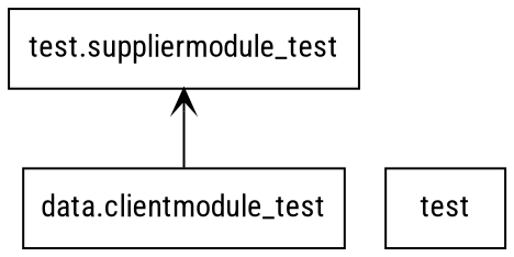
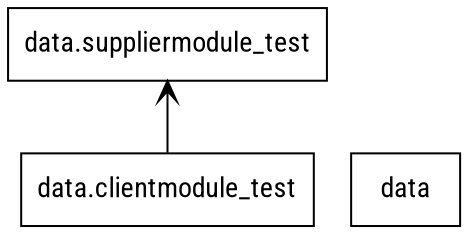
  digraph {
    rankdir=BT
    fontname="Roboto Condensed"
    node [shape=box fontname="Roboto Condensed"]
    n1 [label="data.clientmodule_test"]
-   n2 [label="test.suppliermodule_test"]
-   n3 [label=test]
+   n2 [label="data.suppliermodule_test"]
+   n3 [label=data]
    n1 -> n2 [arrowhead=open arrowtail=none fontname="Roboto Condensed"]
  }
